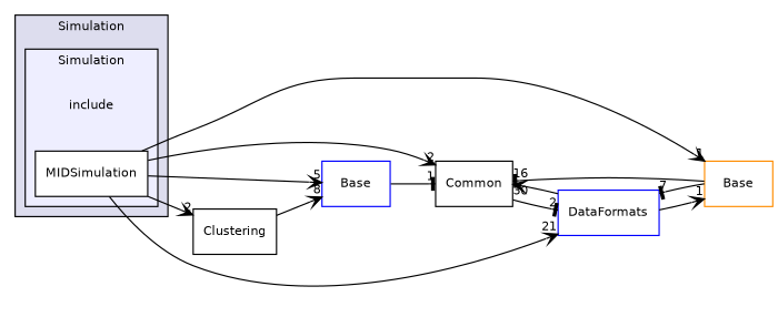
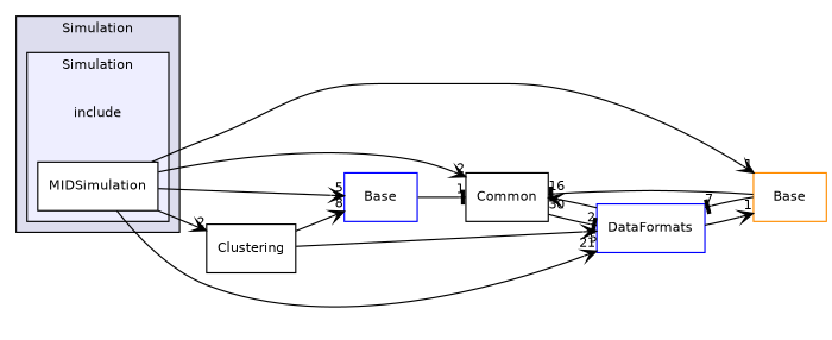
  digraph {
    compound=true
    rankdir=LR
    node [color=black fontname=Helvetica fontsize=10 shape=box]
    edge [arrowhead=vee headlabel=2 labeldistance=1.5 labelfontname=Helvetica labelfontsize=10]
    n1 [color=darkorange label=include shape=plaintext]
    n2 [fillcolor=white label=MIDSimulation style=filled]
    n3 [label=Common]
    n4 [label=Clustering]
    n5 [color=darkorange label=Base]
    n6 [color=blue label=Base]
    n7 [color=blue label=DataFormats]
    subgraph cluster_1 {
      bgcolor="#ddddee"
      fontname=Helvetica
      fontsize=10
      label=Simulation
      pencolor=black
      subgraph cluster_2 {
        bgcolor="#eeeeff"
        fontname=Helvetica
        fontsize=10
        label=Simulation
        pencolor=black
        n1
        n2
      }
    }
    n2 -> n3
    n2 -> n4
    n2 -> n5 [headlabel=1]
    n2 -> n6 [headlabel=5]
    n2 -> n7 [headlabel=21]
    n3 -> n7 [arrowhead=tee]
    n4 -> n6 [headlabel=8]
+   n4 -> n7 [headlabel=5]
    n5 -> n3 [arrowhead=tee headlabel=16]
    n5 -> n7 [arrowhead=tee headlabel=7]
    n6 -> n3 [arrowhead=tee headlabel=1]
    n7 -> n3 [headlabel=30]
    n7 -> n5 [headlabel=1]
  }
